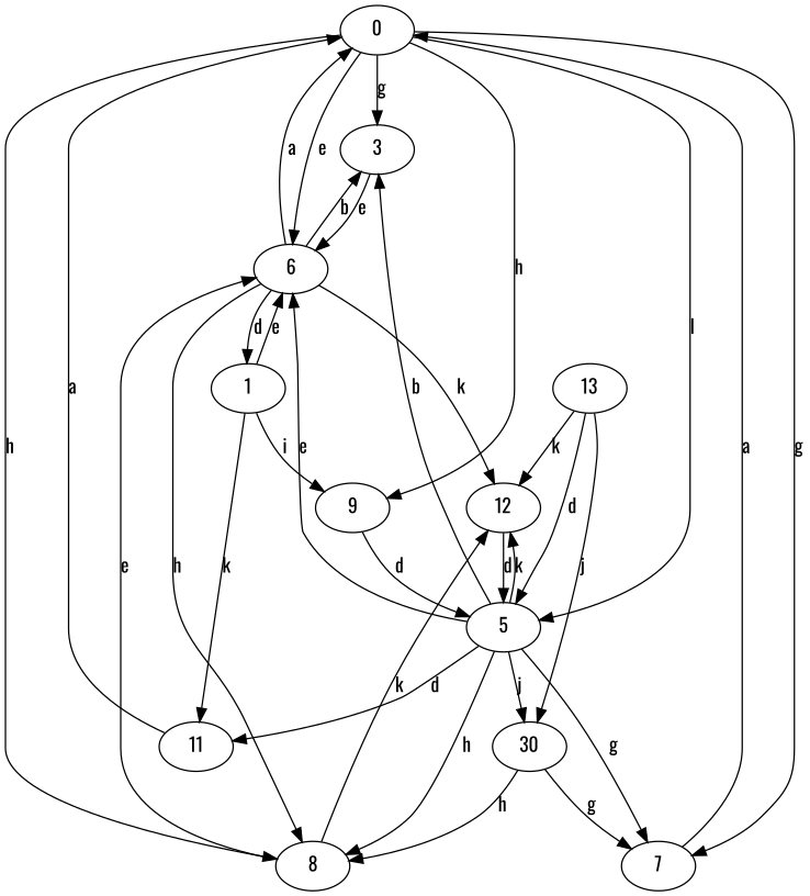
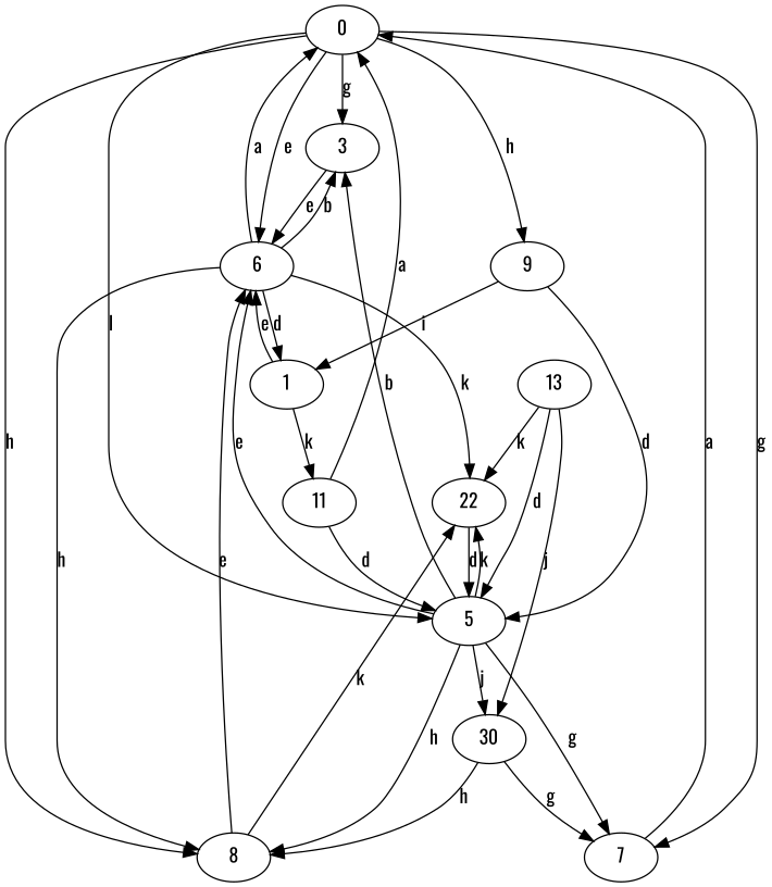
  strict digraph {
    fontname=Oswald
    node [fontname=Oswald]
    edge [fontname=Oswald]
    0
    3
    6
    7
    8
    9
    5
    n8 [label=1]
-   12
+   12 [label=22]
    13
    n11 [label=30]
    11
    0 -> 3 [label=g]
    0 -> 6 [label=e]
    0 -> 7 [label=g]
    0 -> 8 [label=h]
    0 -> 9 [label=h]
    0 -> 5 [label=l]
    3 -> 6 [label=e]
    6 -> 0 [label=a]
    6 -> 3 [label=b]
    6 -> 8 [label=h]
    6 -> n8 [label=d]
    6 -> 12 [label=k]
    7 -> 0 [label=a]
    8 -> 6 [label=e]
    8 -> 12 [label=k]
    9 -> 5 [label=d]
    5 -> 3 [label=b]
    5 -> 6 [label=e]
    5 -> 7 [label=g]
    5 -> 8 [label=h]
    5 -> 12 [label=k]
    5 -> n11 [label=j]
    n8 -> 6 [label=e]
-   n8 -> 9 [label=i]
+   9 -> n8 [label=i]
    n8 -> 11 [label=k]
    12 -> 5 [label=d]
    13 -> 5 [label=d]
    13 -> 12 [label=k]
    13 -> n11 [label=j]
    n11 -> 7 [label=g]
    n11 -> 8 [label=h]
    11 -> 0 [label=a]
-   5 -> 11 [label=d]
+   11 -> 5 [label=d]
  }
